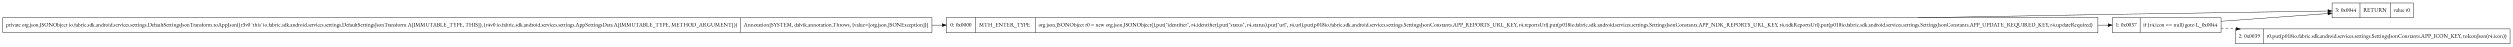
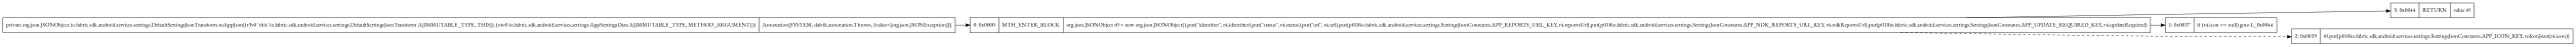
  digraph {
    fontname="EB Garamond"
    rankdir=LR
    node [fontname="EB Garamond" shape=record]
    edge [fontname="EB Garamond"]
-   n1 [label="{0\:\ 0x0000|MTH_ENTER_TYPE\l|org.json.JSONObject r0 = new org.json.JSONObject().put(\"identifier\", r4.identifier).put(\"status\", r4.status).put(\"url\", r4.url).put(p018io.fabric.sdk.android.services.settings.SettingsJsonConstants.APP_REPORTS_URL_KEY, r4.reportsUrl).put(p018io.fabric.sdk.android.services.settings.SettingsJsonConstants.APP_NDK_REPORTS_URL_KEY, r4.ndkReportsUrl).put(p018io.fabric.sdk.android.services.settings.SettingsJsonConstants.APP_UPDATE_REQUIRED_KEY, r4.updateRequired)\l}"]
+   n1 [label="{0\:\ 0x0000|MTH_ENTER_BLOCK\l|org.json.JSONObject r0 = new org.json.JSONObject().put(\"identifier\", r4.identifier).put(\"status\", r4.status).put(\"url\", r4.url).put(p018io.fabric.sdk.android.services.settings.SettingsJsonConstants.APP_REPORTS_URL_KEY, r4.reportsUrl).put(p018io.fabric.sdk.android.services.settings.SettingsJsonConstants.APP_NDK_REPORTS_URL_KEY, r4.ndkReportsUrl).put(p018io.fabric.sdk.android.services.settings.SettingsJsonConstants.APP_UPDATE_REQUIRED_KEY, r4.updateRequired)\l}"]
    n2 [label="{1\:\ 0x0037|if (r4.icon == null) goto L_0x0044\l}"]
    n3 [label="{3\:\ 0x0044|RETURN\l|value r0\l}"]
    n4 [label="{2\:\ 0x0039|r0.put(p018io.fabric.sdk.android.services.settings.SettingsJsonConstants.APP_ICON_KEY, toIconJson(r4.icon))\l}"]
    n5 [label="{private org.json.JSONObject io.fabric.sdk.android.services.settings.DefaultSettingsJsonTransform.toAppJson((r3v0 'this' io.fabric.sdk.android.services.settings.DefaultSettingsJsonTransform A[IMMUTABLE_TYPE, THIS]), (r4v0 io.fabric.sdk.android.services.settings.AppSettingsData A[IMMUTABLE_TYPE, METHOD_ARGUMENT]))  | Annotation[SYSTEM, dalvik.annotation.Throws, \{value=[org.json.JSONException]\}]\l}"]
    n1 -> n2
    n1 -> n3
-   n2 -> n3
-   n2 -> n4 [style=dashed]
+   n1 -> n4 [style=dashed]
    n5 -> n1
  }
